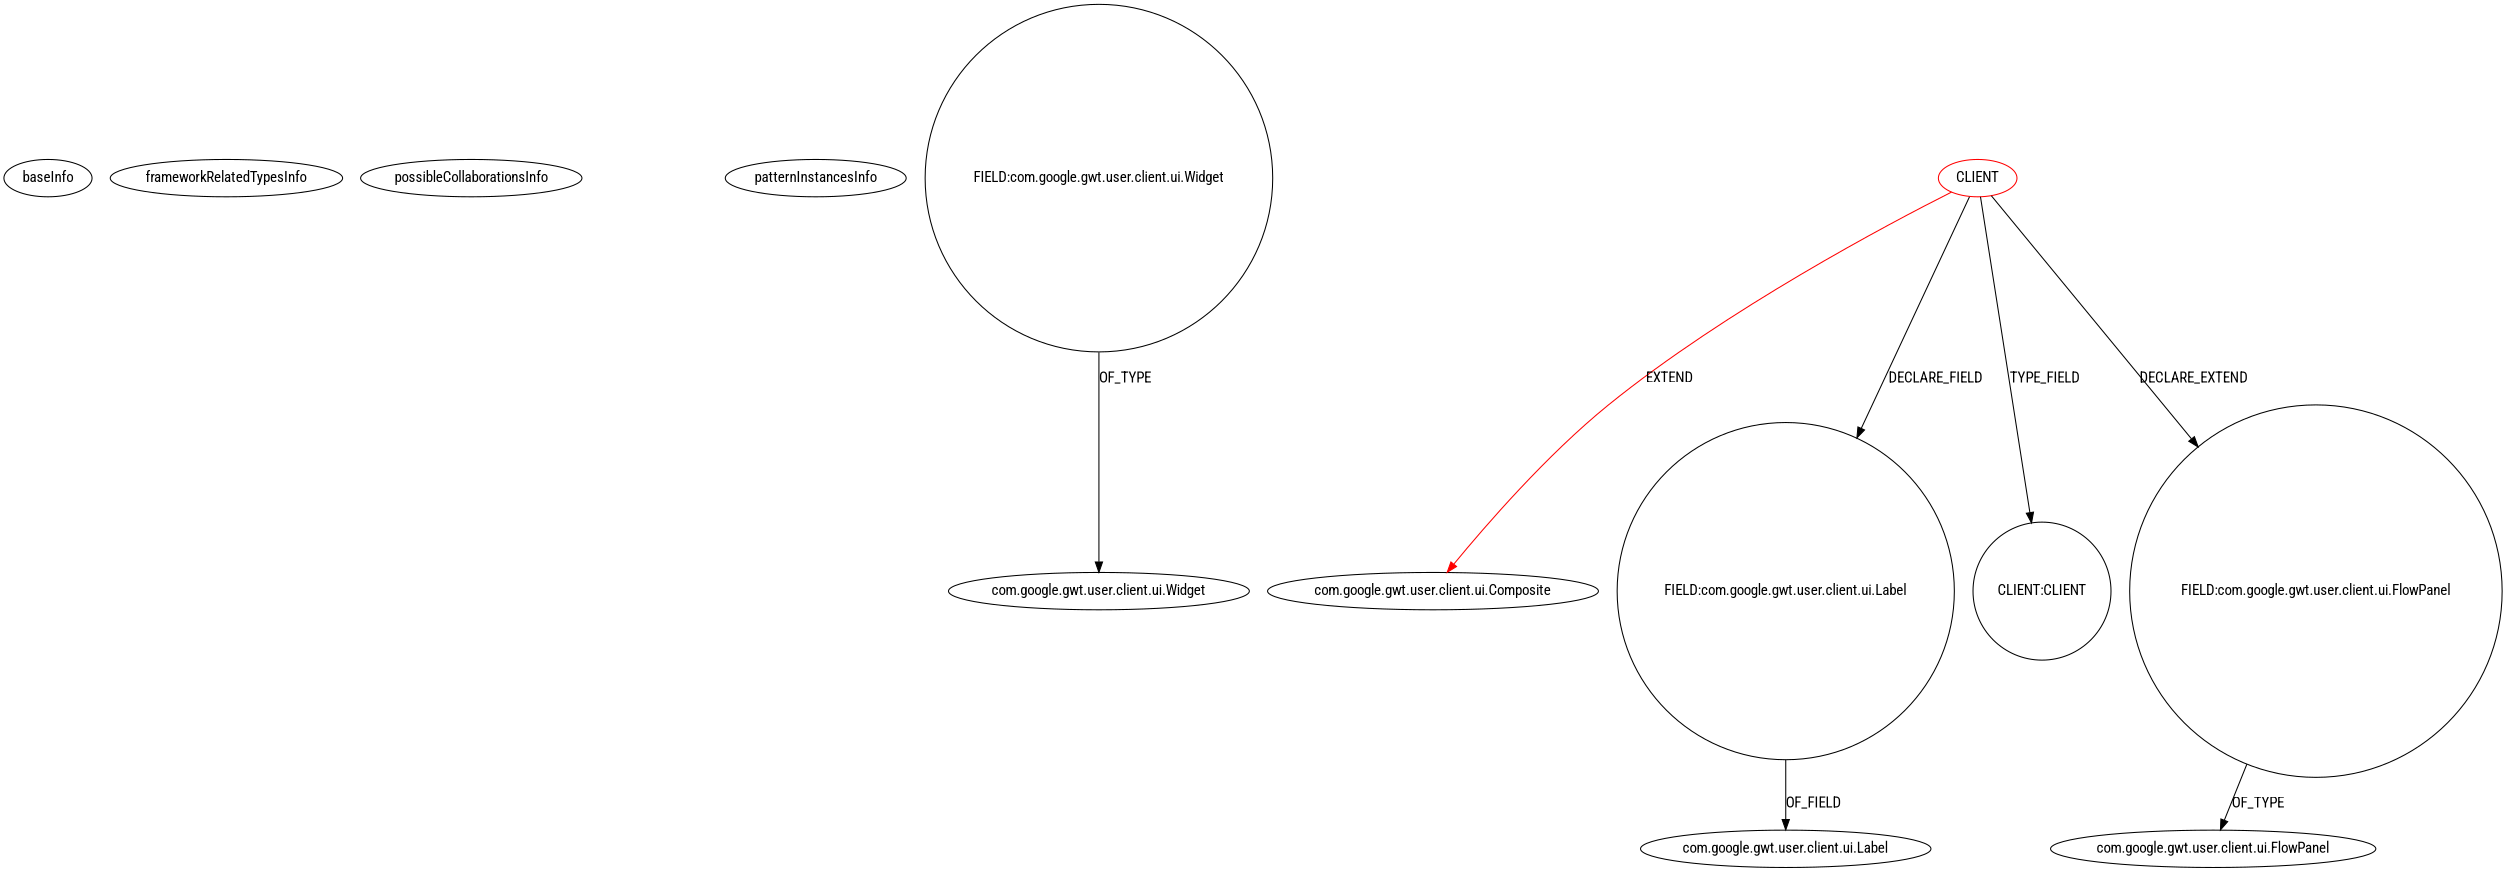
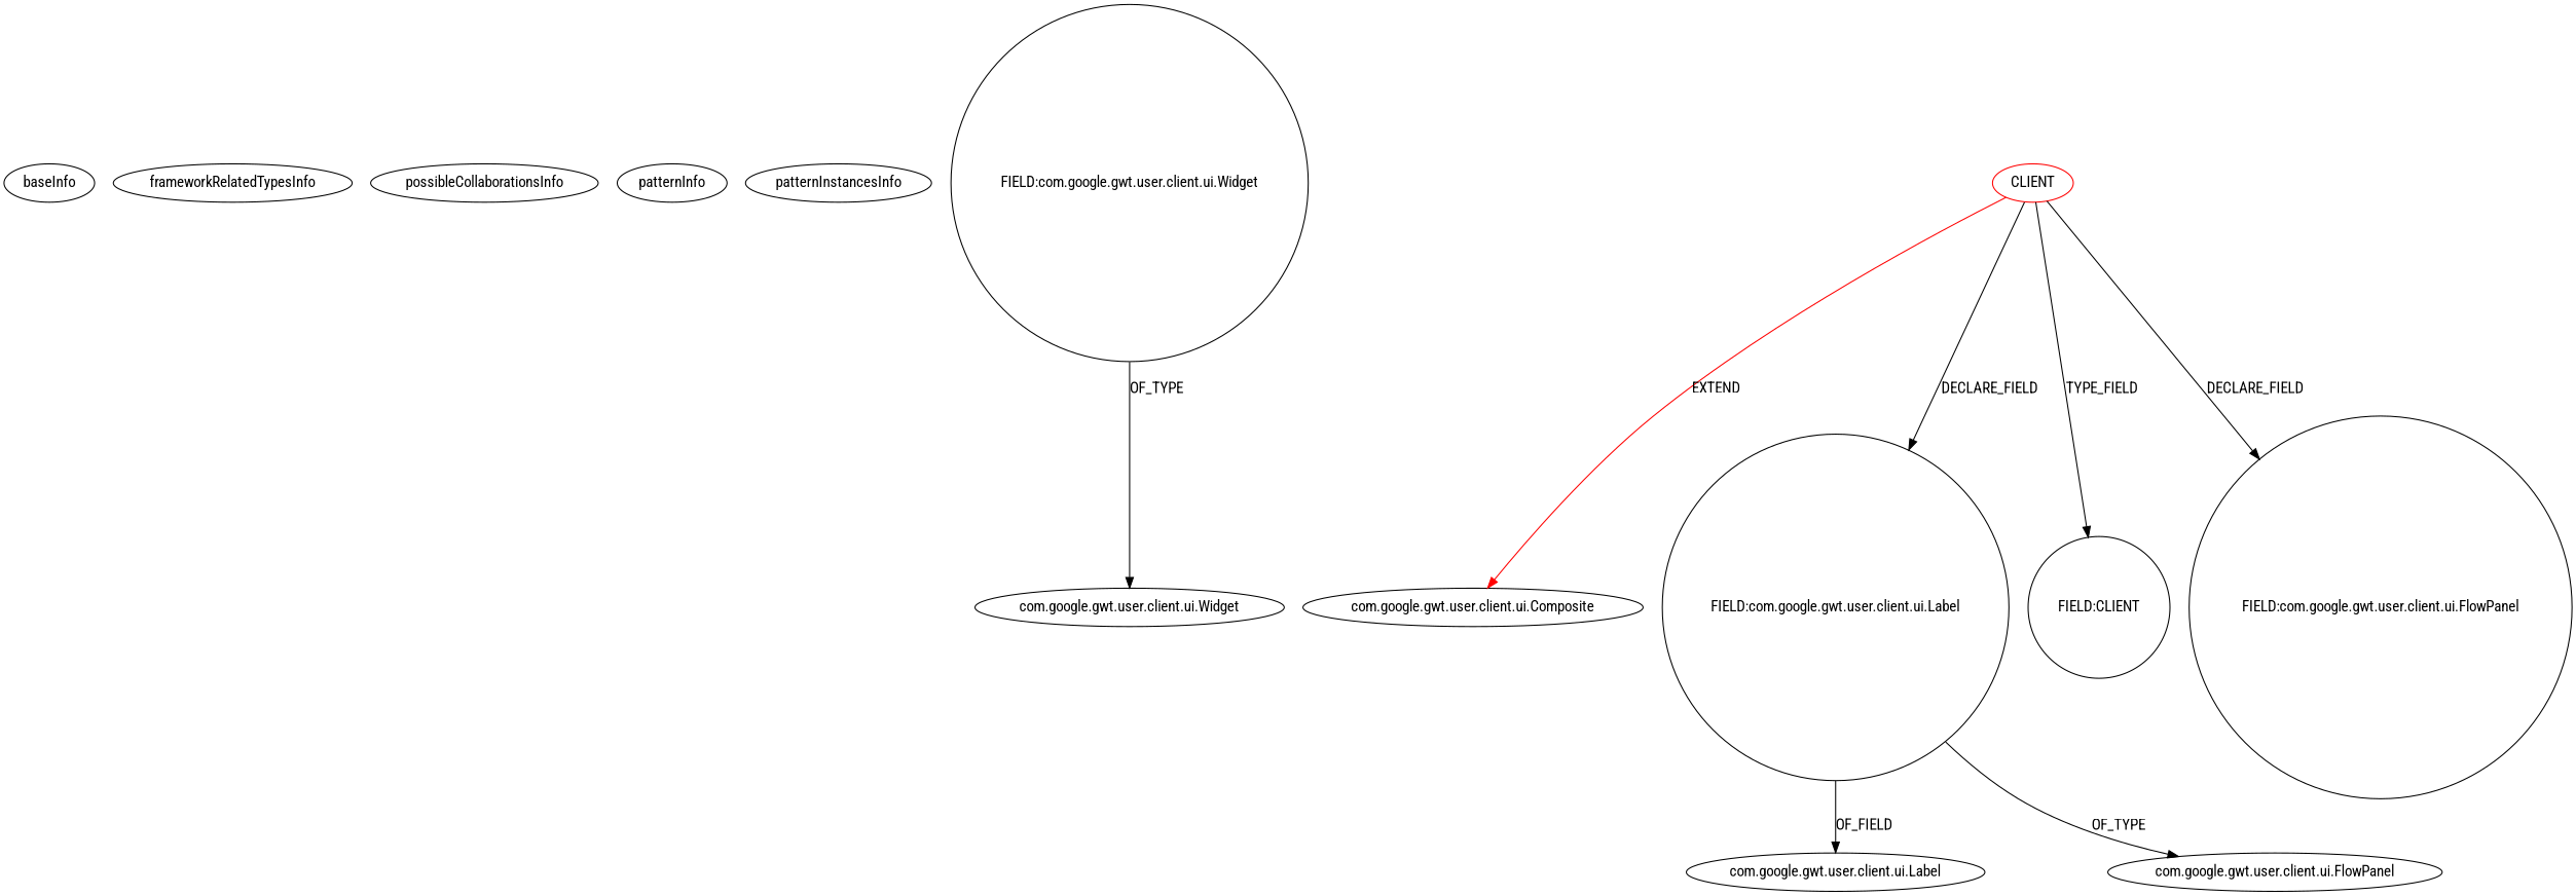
  digraph {
    fontname="Roboto Condensed"
    node [fontname="Roboto Condensed" isFrameworkType=false]
    edge [fontname="Roboto Condensed"]
    baseInfo [category=pattern graphId=577 isAnonymous=false possibleRelation=false isFrameworkType=""]
    frameworkRelatedTypesInfo [0="com.google.gwt.user.client.ui.Composite" isFrameworkType=""]
    possibleCollaborationsInfo [isFrameworkType=""]
+   patternInfo [frequency=2.0 patternRootClient=0 isFrameworkType=""]
    patternInstancesInfo [0="hmiguellima-ugat~/hmiguellima-ugat/ugat-master/src/org/ucp/gwt/widgets/ExpandableLabel.java~ExpandableLabel~2989" 1="hmiguellima-ugat~/hmiguellima-ugat/ugat-master/src/org/ucp/gwt/widgets/MVCTable.java~MVCTable~3009" isFrameworkType=""]
    n6 [label="FIELD:com.google.gwt.user.client.ui.Widget" shape=circle vertexType=FIELD_DECLARATION]
    n7 [label="com.google.gwt.user.client.ui.Widget" vertexType=FRAMEWORK_CLASS_TYPE]
    n8 [color=red label=CLIENT vertexType=ROOT_CLIENT_CLASS_DECLARATION]
    n9 [label="com.google.gwt.user.client.ui.Composite" vertexType=FRAMEWORK_CLASS_TYPE]
    n10 [label="FIELD:com.google.gwt.user.client.ui.Label" shape=circle vertexType=FIELD_DECLARATION]
-   n11 [label="CLIENT:CLIENT" shape=circle vertexType=FIELD_DECLARATION]
+   n11 [label="FIELD:CLIENT" shape=circle vertexType=FIELD_DECLARATION]
    n12 [label="FIELD:com.google.gwt.user.client.ui.FlowPanel" shape=circle vertexType=FIELD_DECLARATION]
    n13 [label="com.google.gwt.user.client.ui.Label" vertexType=FRAMEWORK_CLASS_TYPE]
    n14 [label="com.google.gwt.user.client.ui.FlowPanel" vertexType=FRAMEWORK_CLASS_TYPE]
    n6 -> n7 [label=OF_TYPE]
    n8 -> n9 [color=red label=EXTEND]
    n8 -> n10 [label=DECLARE_FIELD]
    n8 -> n11 [label=TYPE_FIELD]
-   n8 -> n12 [label=DECLARE_EXTEND]
+   n8 -> n12 [label=DECLARE_FIELD]
    n10 -> n13 [label=OF_FIELD]
-   n12 -> n14 [label=OF_TYPE]
+   n10 -> n14 [label=OF_TYPE]
  }
